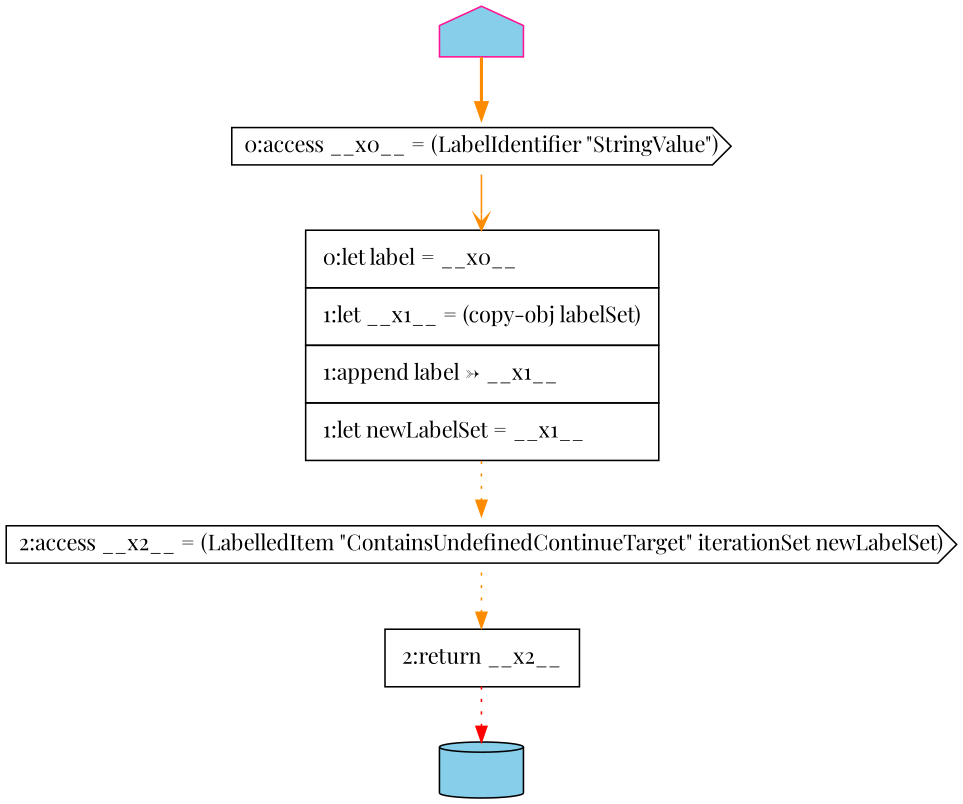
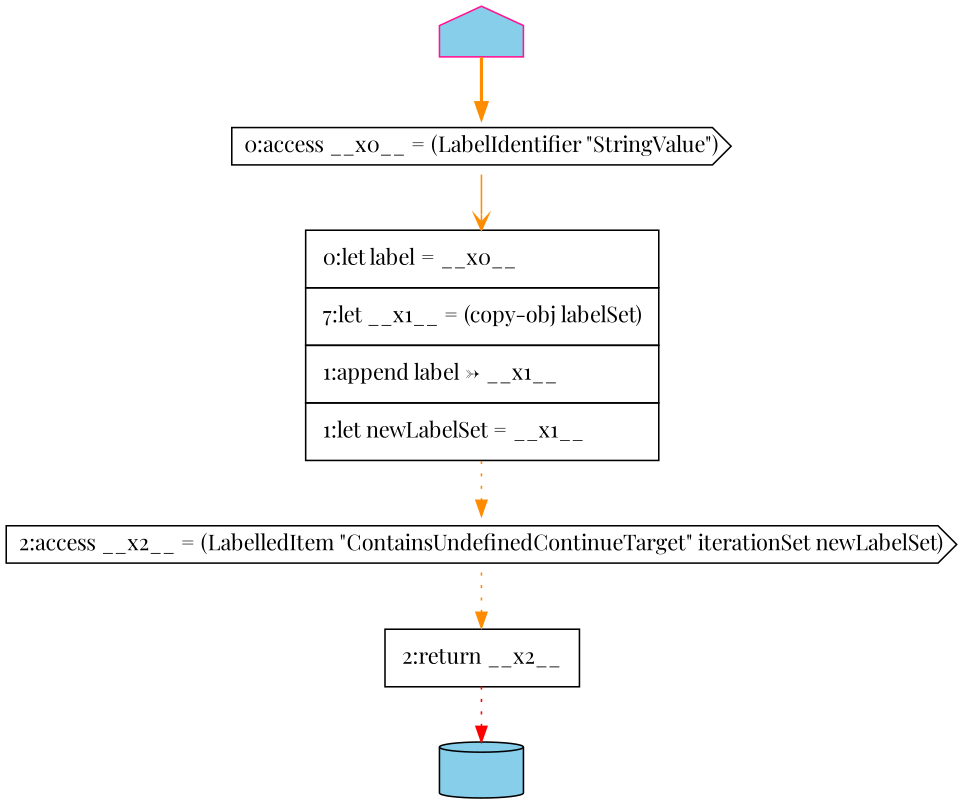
  digraph {
    fontname="Playfair Display"
    node [color=black fillcolor=white shape=cds style=filled fontname="Playfair Display"]
    edge [color=darkorange style=dotted arrowhead=normal fontname="Playfair Display"]
    n1 [label=<<font color="black">2:access __x2__ = (LabelledItem &quot;ContainsUndefinedContinueTarget&quot; iterationSet newLabelSet)</font>>]
    n2 [label=<<font color="black">     <table border="0" cellborder="1" cellspacing="0" cellpadding="10">       <tr><td align="left">2:return __x2__</td></tr>     </table>   </font>> margin=0 shape=none]
    n3 [fillcolor=skyblue label=" " shape=cylinder]
    n4 [color=deeppink fillcolor=skyblue label=" " shape=house]
    n5 [label=<<font color="black">0:access __x0__ = (LabelIdentifier &quot;StringValue&quot;)</font>>]
-   n6 [label=<<font color="black">     <table border="0" cellborder="1" cellspacing="0" cellpadding="10">       <tr><td align="left">0:let label = __x0__</td></tr>       <tr><td align="left">1:let __x1__ = (copy-obj labelSet)</td></tr>       <tr><td align="left">1:append label -&gt; __x1__</td></tr>       <tr><td align="left">1:let newLabelSet = __x1__</td></tr>     </table>   </font>> margin=0 shape=none]
+   n6 [label=<<font color="black">     <table border="0" cellborder="1" cellspacing="0" cellpadding="10">       <tr><td align="left">0:let label = __x0__</td></tr>       <tr><td align="left">7:let __x1__ = (copy-obj labelSet)</td></tr>       <tr><td align="left">1:append label -&gt; __x1__</td></tr>       <tr><td align="left">1:let newLabelSet = __x1__</td></tr>     </table>   </font>> margin=0 shape=none]
    n1 -> n2
    n2 -> n3 [color=red]
    n4 -> n5 [style=bold]
    n5 -> n6 [style=solid arrowhead=vee]
    n6 -> n1
  }
